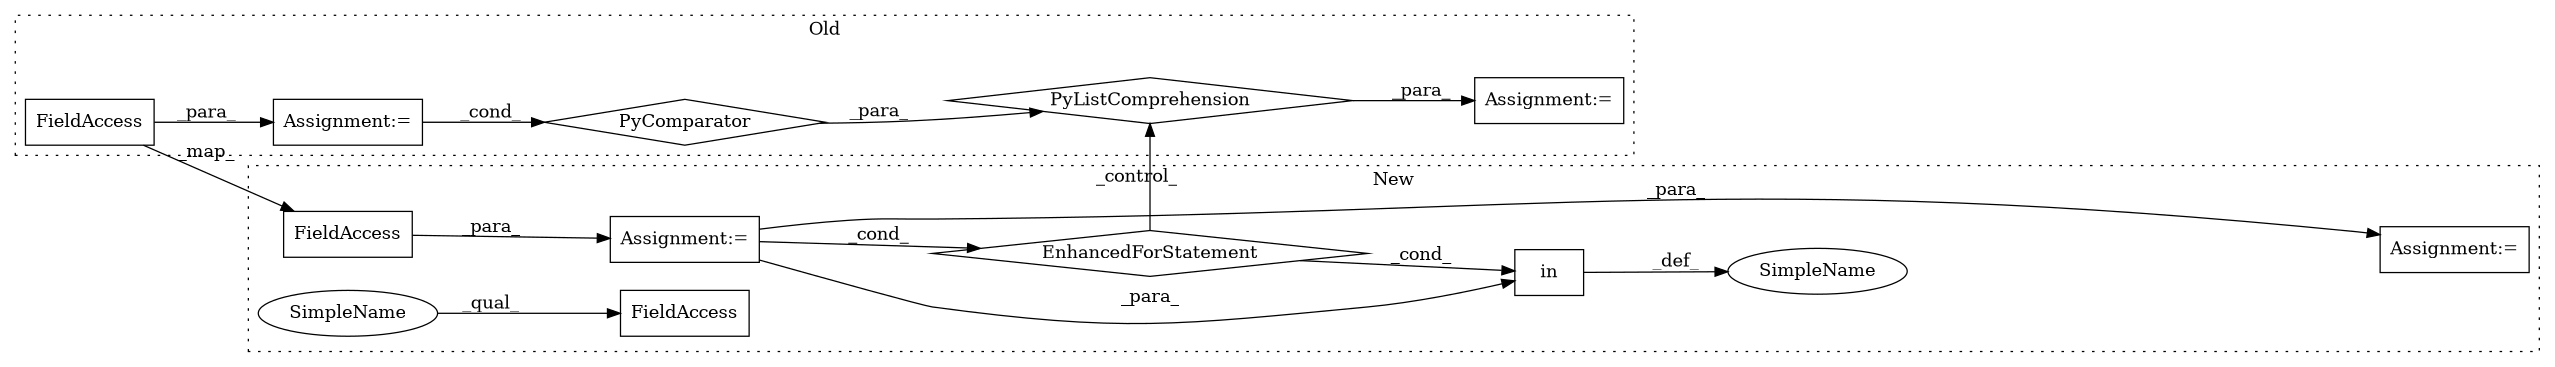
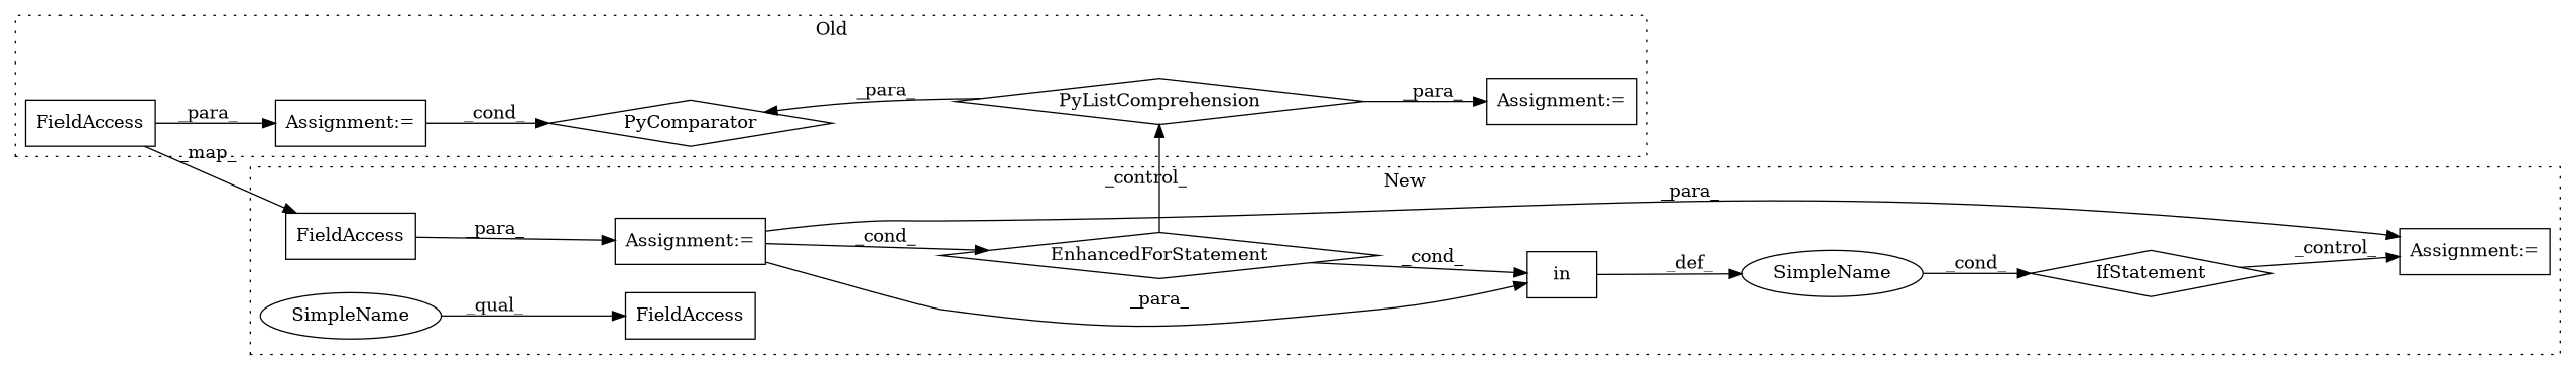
  digraph {
    rankdir=LR
    node [a=7 l=24 s=1550 shape=box]
    n1 [a=113 label=PyComparator shape=diamond]
    n2 [label="Assignment:="]
    n3 [l=12 label="Assignment:=" s=1450]
    n4 [a=109 l=120 label=PyListComprehension s=1462 shape=diamond]
    n5 [a=22 l=7 label=FieldAccess s=1558]
    n6 [a=105 l=9 label=in s=1425]
+   n7 [a=25 l="10,2" label=IfStatement s="1415,1434" shape=diamond]
    n8 [l="53,2" label="Assignment:=" s="1336,1405"]
    n9 [a=70 l="53,2" label=EnhancedForStatement s="1336,1405" shape=diamond]
    n10 [l=2 label="Assignment:=" s=1473]
    n11 [a=42 label=SimpleName shape=ellipse l="" s=""]
    n12 [a=22 l=7 label=FieldAccess s=1398]
    n13 [a=22 l=6 label=FieldAccess s=4084]
    n14 [a=42 l=3 label=SimpleName s=4084 shape=ellipse]
    subgraph cluster_1 {
      label=Old
      style=dotted
      n1
      n2
      n3
      n4
      n5
    }
    subgraph cluster_2 {
      label=New
      style=dotted
      n6
+     n7
      n8
      n9
      n10
      n11
      n12
      n13
      n14
    }
-   n1 -> n4 [label=_para_]
+   n4 -> n1 [label=_para_]
    n2 -> n1 [label=_cond_]
    n4 -> n3 [label=_para_]
    n5 -> n2 [label=_para_]
    n5 -> n12 [label=_map_]
    n6 -> n11 [label=_def_]
+   n7 -> n10 [label=_control_]
    n8 -> n6 [label=_para_]
    n8 -> n9 [label=_cond_]
    n8 -> n10 [label=_para_]
    n9 -> n4 [label=_control_]
    n9 -> n6 [label=_cond_]
+   n11 -> n7 [label=_cond_]
    n12 -> n8 [label=_para_]
    n14 -> n13 [label=_qual_]
  }
